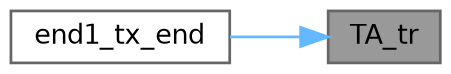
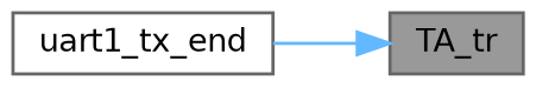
  digraph {
    rankdir=RL
    node [fontname=Helvetica fontsize=10 shape=box style=filled]
    n1 [color=gray40 fillcolor=grey60 fontcolor=black height=0.2 label=TA_tr width=0.4]
-   n2 [color=grey40 fillcolor=white height=0.2 label=end1_tx_end width=0.4]
+   n2 [color=grey40 fillcolor=white height=0.2 label=uart1_tx_end width=0.4]
    n1 -> n2 [color=steelblue1 dir=back fontname=Helvetica fontsize=10 labelfontname=Helvetica labelfontsize=10 style=solid]
  }
